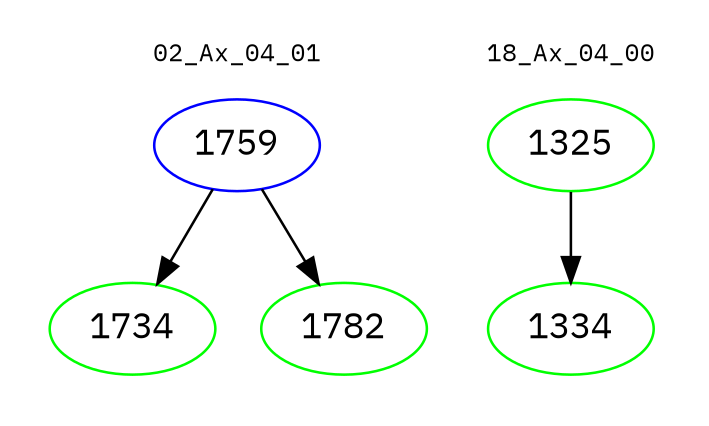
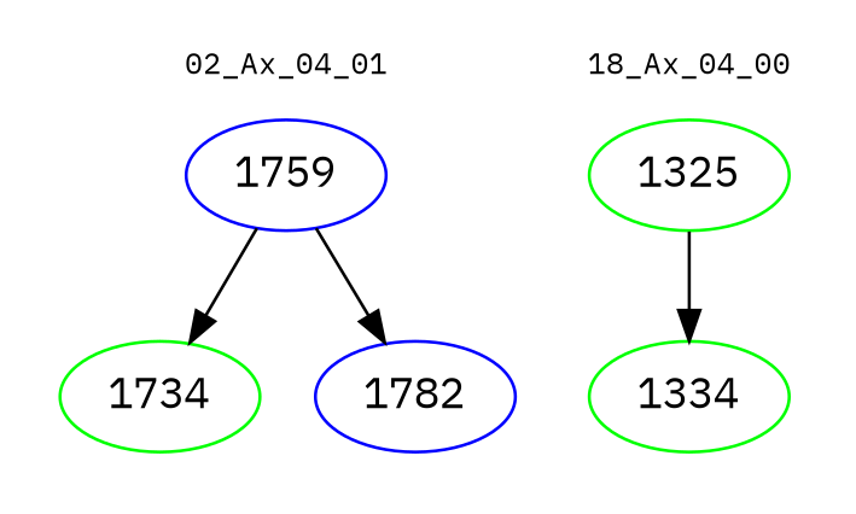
  digraph {
    fontname="IBM Plex Mono"
    node [color=green fontname="IBM Plex Mono"]
    edge [color=black fontname="IBM Plex Mono"]
    n1 [color=blue label=1759]
    n2 [label=1734]
-   n3 [label=1782]
+   n3 [color=blue label=1782]
    n4 [label=1325]
    n5 [label=1334]
    subgraph cluster_1 {
      color=white
      fontsize=10
      label="02_Ax_04_01"
      n1
      n2
      n3
    }
    subgraph cluster_2 {
      color=white
      fontsize=10
      label="18_Ax_04_00"
      n4
      n5
    }
    n1 -> n2
    n1 -> n3
    n4 -> n5
  }
